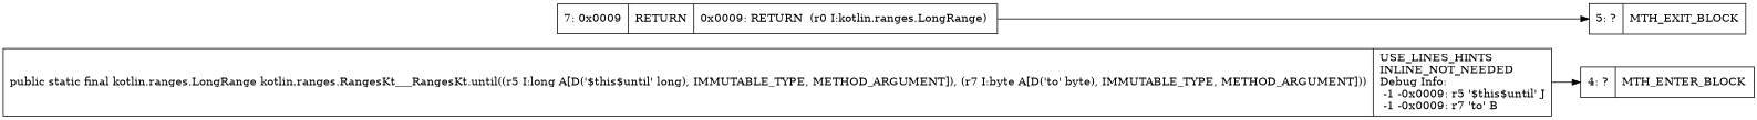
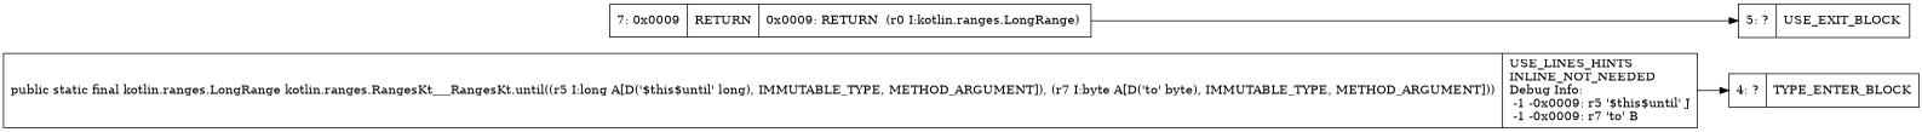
  digraph {
    rankdir=LR
    node [shape=record]
-   n1 [label="{4\:\ ?|MTH_ENTER_BLOCK\l}"]
+   n1 [label="{4\:\ ?|TYPE_ENTER_BLOCK\l}"]
    n2 [label="{7\:\ 0x0009|RETURN\l|0x0009: RETURN  (r0 I:kotlin.ranges.LongRange) \l}"]
-   n3 [label="{5\:\ ?|MTH_EXIT_BLOCK\l}"]
+   n3 [label="{5\:\ ?|USE_EXIT_BLOCK\l}"]
    n4 [label="{public static final kotlin.ranges.LongRange kotlin.ranges.RangesKt___RangesKt.until((r5 I:long A[D('$this$until' long), IMMUTABLE_TYPE, METHOD_ARGUMENT]), (r7 I:byte A[D('to' byte), IMMUTABLE_TYPE, METHOD_ARGUMENT]))  | USE_LINES_HINTS\lINLINE_NOT_NEEDED\lDebug Info:\l  \-1 \-0x0009: r5 '$this$until' J\l  \-1 \-0x0009: r7 'to' B\l}"]
    n2 -> n3
    n4 -> n1
  }
